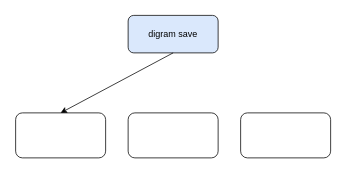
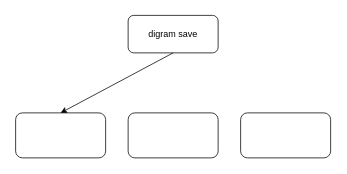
  <mxCell id="0" />
  <mxCell id="1" parent="0" />
- <mxCell id="2" value="digram save" style="rounded=1;whiteSpace=wrap;html=1;fillColor=#dae8fc;" parent="1" vertex="1"><mxGeometry x="170" y="20" width="120" height="50" as="geometry" /></mxCell>
+ <mxCell id="2" value="digram save" style="rounded=1;whiteSpace=wrap;html=1;" parent="1" vertex="1"><mxGeometry x="170" y="20" width="120" height="50" as="geometry" /></mxCell>
  <mxCell id="3" value="" style="rounded=1;whiteSpace=wrap;html=1;" parent="1" vertex="1"><mxGeometry x="20" y="150" width="120" height="60" as="geometry" /></mxCell>
  <mxCell id="4" value="" style="rounded=1;whiteSpace=wrap;html=1;" parent="1" vertex="1"><mxGeometry x="170" y="150" width="120" height="60" as="geometry" /></mxCell>
  <mxCell id="5" value="" style="whiteSpace=wrap;html=1;rounded=1;" parent="1" vertex="1"><mxGeometry x="320" y="150" width="120" height="60" as="geometry" /></mxCell>
  <mxCell id="6" value="" style="endArrow=classic;html=1;rounded=0;entryX=0.5;entryY=0;entryDx=0;entryDy=0;" parent="1" target="3" edge="1"><mxGeometry width="50" height="50" relative="1" as="geometry"><mxPoint x="230" y="70" as="sourcePoint" /><mxPoint x="380" y="310" as="targetPoint" /></mxGeometry></mxCell>
